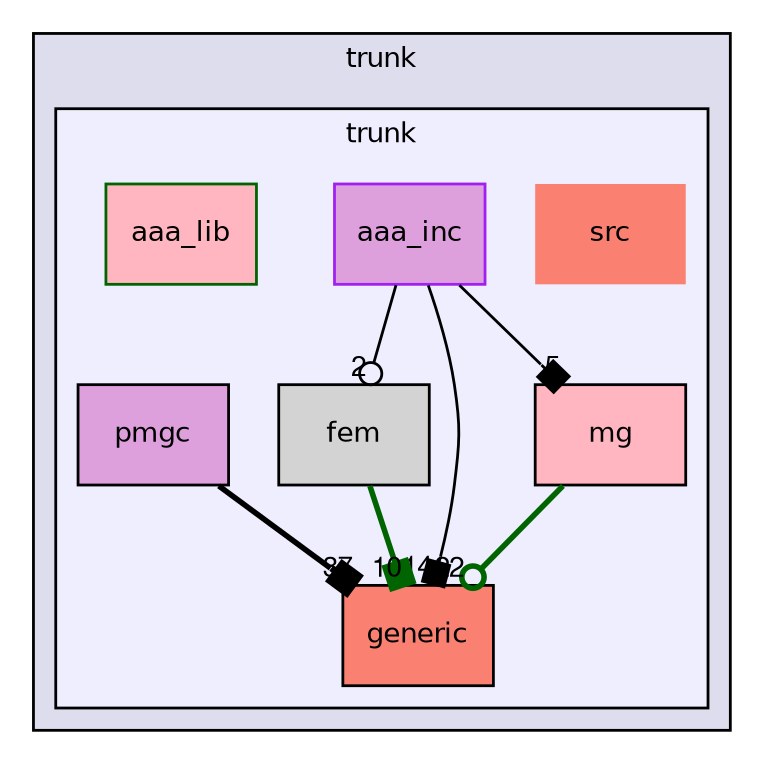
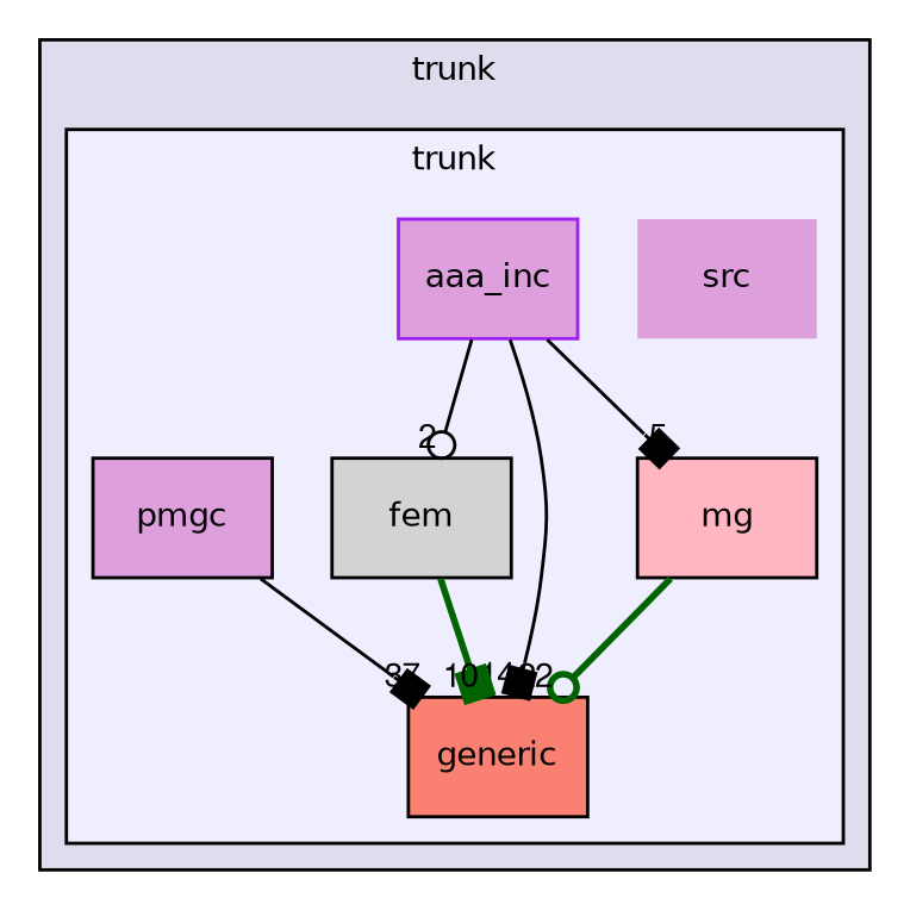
  digraph {
    compound=true
    fontname="DejaVu Sans"
    node [fontname="DejaVu Sans" fontsize=10 shape=box style=filled fillcolor=salmon color=black]
    edge [labeldistance=1.5 labelfontname=FreeSans labelfontsize=10 color=black style=solid arrowhead=box fontname="DejaVu Sans"]
-   n1 [label=src shape=plaintext color=darkgreen]
+   n1 [label=src shape=plaintext fillcolor=plum color=darkgreen]
    n2 [color=purple fillcolor=plum label=aaa_inc]
-   n3 [color=darkgreen fillcolor=lightpink label=aaa_lib]
    n4 [fillcolor=lightgrey label=fem]
    n5 [label=generic]
    n6 [fillcolor=lightpink label=mg]
    n7 [fillcolor=plum label=pmgc]
    subgraph cluster_1 {
      bgcolor="#ddddee"
      fontsize=10
      label=trunk
      pencolor=black
      subgraph cluster_2 {
        bgcolor="#eeeeff"
        fontsize=10
        pencolor=black
        n1
        n2
-       n3
        n4
        n5
        n6
        n7
      }
    }
    n2 -> n4 [headlabel=2 arrowhead=odot]
    n2 -> n5 [headlabel=14]
    n2 -> n6 [headlabel=5]
    n4 -> n5 [headlabel=10 color=darkgreen style=bold]
    n6 -> n5 [headlabel=22 color=darkgreen style=bold arrowhead=odot]
-   n7 -> n5 [headlabel=37 style=bold]
+   n7 -> n5 [headlabel=37]
  }
